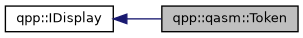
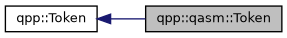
  digraph {
    rankdir=LR
    node [color=black fontname=Helvetica fontsize=10 shape=record style=filled]
    n1 [fillcolor=grey75 fontcolor=black height=0.2 label="qpp::qasm::Token" width=0.4]
-   n2 [fillcolor=white height=0.2 label="qpp::IDisplay" width=0.4]
+   n2 [fillcolor=white height=0.2 label="qpp::Token" width=0.4]
    n2 -> n1 [color=midnightblue dir=back fontname=Helvetica fontsize=10 labelfontname=Helvetica labelfontsize=10 style=solid]
  }
